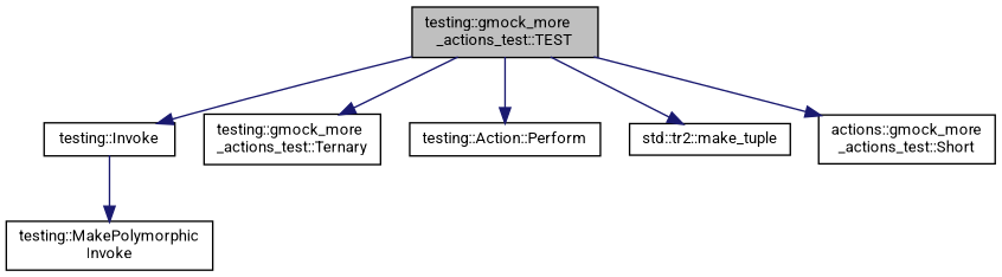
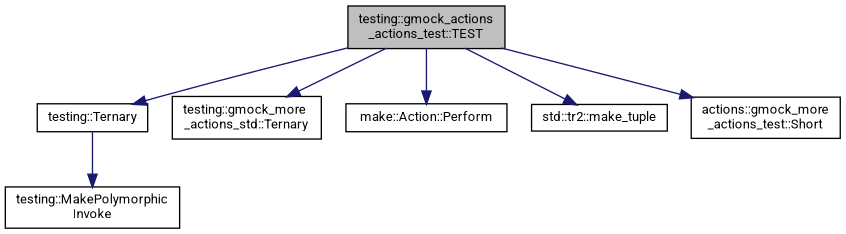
  digraph {
    fontname=Roboto
    rankdir=TB
    node [color=black fillcolor=white fontname=Roboto fontsize=10 shape=record style=filled]
    edge [color=midnightblue fontname=Roboto fontsize=10 labelfontname=Helvetica labelfontsize=10 style=solid]
-   n1 [fillcolor=grey75 fontcolor=black height=0.2 label="testing::gmock_more\l_actions_test::TEST" width=0.4]
-   n2 [height=0.2 label="testing::Invoke" width=0.4]
-   n3 [height=0.2 label="testing::gmock_more\l_actions_test::Ternary" width=0.4]
-   n4 [height=0.2 label="testing::Action::Perform" width=0.4]
+   n1 [fillcolor=grey75 fontcolor=black height=0.2 label="testing::gmock_actions\l_actions_test::TEST" width=0.4]
+   n2 [height=0.2 label="testing::Ternary" width=0.4]
+   n3 [height=0.2 label="testing::gmock_more\l_actions_std::Ternary" width=0.4]
+   n4 [height=0.2 label="make::Action::Perform" width=0.4]
    n5 [height=0.2 label="std::tr2::make_tuple" width=0.4]
    n6 [height=0.2 label="actions::gmock_more\l_actions_test::Short" width=0.4]
    n7 [height=0.2 label="testing::MakePolymorphic\lInvoke" width=0.4]
    n1 -> n2
    n1 -> n3
    n1 -> n4
    n1 -> n5
    n1 -> n6
    n2 -> n7
  }
